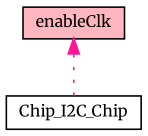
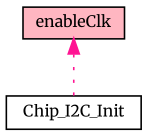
  digraph {
    rankdir=TB
    fontname=Merriweather
    node [color=black fontname=Merriweather fontsize=10 shape=record style=filled]
    n1 [fillcolor=lightpink fontcolor=black height=0.2 label=enableClk width=0.4]
-   n2 [fillcolor=white height=0.2 label=Chip_I2C_Chip width=0.4]
+   n2 [fillcolor=white height=0.2 label=Chip_I2C_Init width=0.4]
    n1 -> n2 [color=deeppink dir=back fontname=Merriweather fontsize=10 labelfontname=FreeSans labelfontsize=10 style=dotted]
  }
